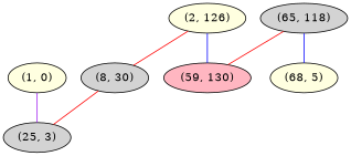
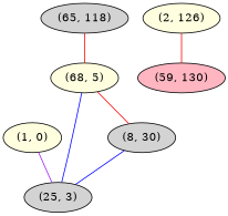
  graph {
    node [fillcolor=lightyellow style=filled]
    edge [color=red weight=1]
    n1 [label="(1, 0)"]
    "(25, 3)" [fillcolor=lightgrey]
    "(65, 118)" [fillcolor=lightgrey]
    "(68, 5)"
    "(59, 130)" [fillcolor=lightpink]
    "(2, 126)"
    "(8, 30)" [fillcolor=lightgrey]
    n1 -- "(25, 3)" [color=purple weight=4]
-   "(65, 118)" -- "(68, 5)" [color=blue]
-   "(65, 118)" -- "(59, 130)"
-   "(2, 126)" -- "(59, 130)" [color=blue weight=3]
-   "(2, 126)" -- "(8, 30)"
-   "(8, 30)" -- "(25, 3)"
+   "(65, 118)" -- "(68, 5)"
+   "(68, 5)" -- "(25, 3)" [color=blue weight=3]
+   "(2, 126)" -- "(59, 130)" [weight=3]
+   "(68, 5)" -- "(8, 30)"
+   "(8, 30)" -- "(25, 3)" [color=blue]
  }
